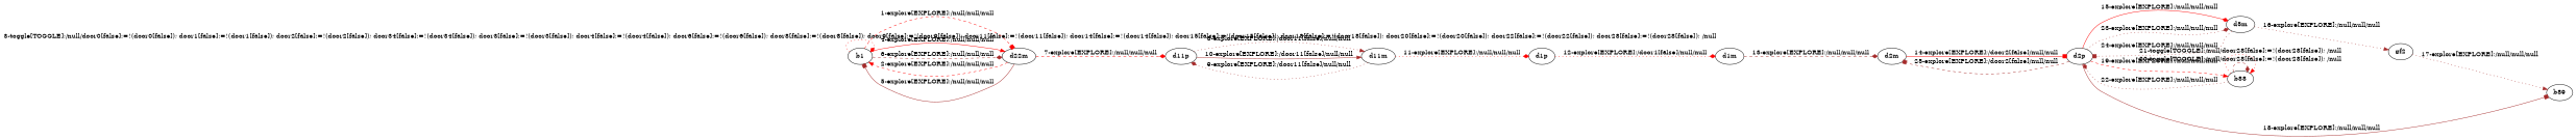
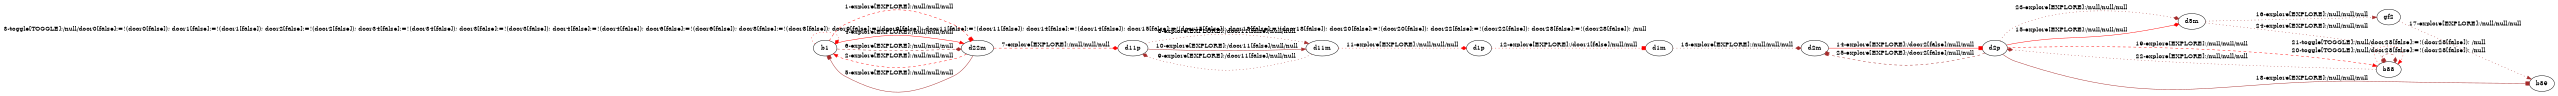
  digraph {
    rankdir=LR
    edge [arrowhead=diamond color=brown style=dotted]
    b1
    d22m
    d11p
    d11m
    d1p
    d1m
    d2m
    d2p
    d5m
    b88
    b89
    gf2
    b1 -> b1 [color=red label="3-toggle[TOGGLE];/null/door0[false]:=!(door0[false]); door1[false]:=!(door1[false]); door2[false]:=!(door2[false]); door34[false]:=!(door34[false]); door3[false]:=!(door3[false]); door4[false]:=!(door4[false]); door6[false]:=!(door6[false]); door8[false]:=!(door8[false]); door9[false]:=!(door9[false]); door11[false]:=!(door11[false]); door14[false]:=!(door14[false]); door15[false]:=!(door15[false]); door18[false]:=!(door18[false]); door20[false]:=!(door20[false]); door22[false]:=!(door22[false]); door28[false]:=!(door28[false]); /null"]
    b1 -> d22m [arrowhead=box color=red label="1-explore[EXPLORE];/null/null/null" style=dashed]
    b1 -> d22m [arrowhead=normal color=red label="4-explore[EXPLORE];/null/null/null" style=solid]
    b1 -> d22m [label="6-explore[EXPLORE];/null/null/null" style=dashed]
    d22m -> b1 [arrowhead=normal color=red label="2-explore[EXPLORE];/null/null/null" style=dashed]
    d22m -> b1 [arrowhead=box label="5-explore[EXPLORE];/null/null/null" style=solid]
    d22m -> d11p [color=red label="7-explore[EXPLORE];/null/null/null" style=dashed]
    d11p -> d11m [arrowhead=normal label="8-explore[EXPLORE];/door11[false]/null/null"]
    d11p -> d11m [arrowhead=normal label="10-explore[EXPLORE];/door11[false]/null/null" style=solid]
    d11m -> d11p [label="9-explore[EXPLORE];/door11[false]/null/null"]
    d11m -> d1p [color=red label="11-explore[EXPLORE];/null/null/null"]
-   d1p -> d1m [color=red label="12-explore[EXPLORE];/door1[false]/null/null"]
-   d1m -> d2m [label="13-explore[EXPLORE];/null/null/null" style=dashed]
+   d1p -> d1m [arrowhead=box color=red label="12-explore[EXPLORE];/door1[false]/null/null"]
+   d1m -> d2m [label="13-explore[EXPLORE];/null/null/null"]
    d2m -> d2p [arrowhead=box color=red label="14-explore[EXPLORE];/door2[false]/null/null" style=solid]
    d2p -> d2m [arrowhead=box label="25-explore[EXPLORE];/door2[false]/null/null" style=dashed]
    d2p -> d5m [color=red label="15-explore[EXPLORE];/null/null/null" style=solid]
    d2p -> d5m [label="23-explore[EXPLORE];/null/null/null"]
    d2p -> b88 [arrowhead=normal color=red label="19-explore[EXPLORE];/null/null/null" style=dashed]
    d2p -> b89 [arrowhead=box label="18-explore[EXPLORE];/null/null/null" style=solid]
-   d5m -> d2p [arrowhead=box label="24-explore[EXPLORE];/null/null/null"]
+   d5m -> b88 [arrowhead=box label="24-explore[EXPLORE];/null/null/null"]
    d5m -> gf2 [arrowhead=normal label="16-explore[EXPLORE];/null/null/null"]
    b88 -> d2p [label="22-explore[EXPLORE];/null/null/null"]
    b88 -> b88 [label="20-toggle[TOGGLE];/null/door28[false]:=!(door28[false]); /null" style=dashed]
    b88 -> b88 [arrowhead=normal color=red label="21-toggle[TOGGLE];/null/door28[false]:=!(door28[false]); /null"]
    gf2 -> b89 [arrowhead=normal label="17-explore[EXPLORE];/null/null/null"]
  }
